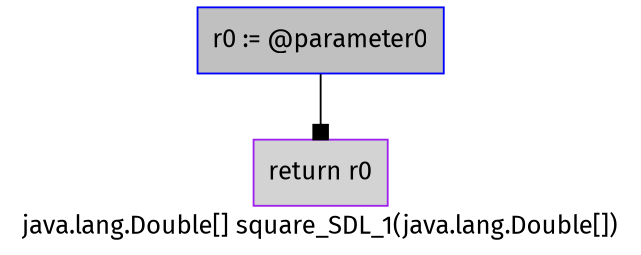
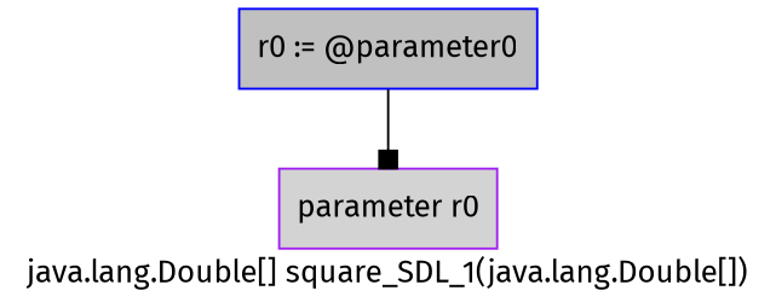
  digraph {
    label="java.lang.Double[] square_SDL_1(java.lang.Double[])"
    fontname="Fira Sans"
    node [shape=box style=filled fontname="Fira Sans"]
    n1 [fillcolor=gray label="r0 := @parameter0" color=blue]
-   n2 [fillcolor=lightgray label="return r0" color=purple]
+   n2 [fillcolor=lightgray label="parameter r0" color=purple]
    n1 -> n2 [arrowhead=box fontname="Fira Sans"]
  }
